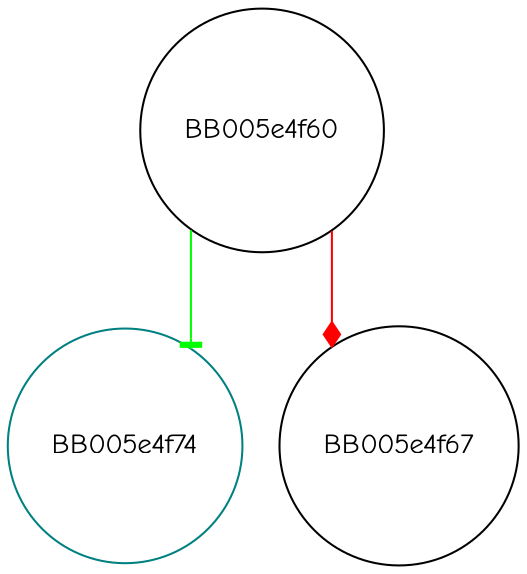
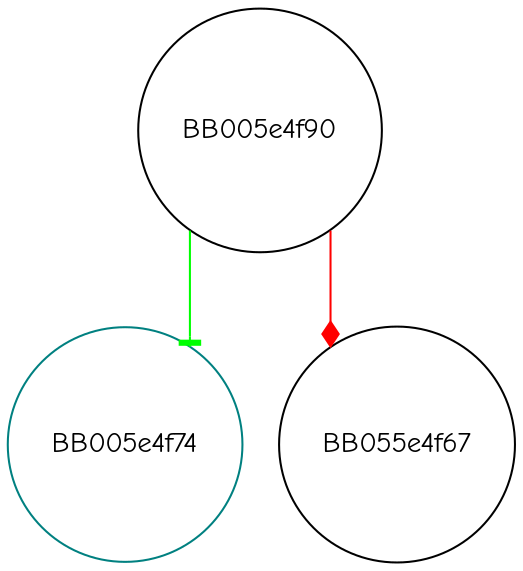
  digraph {
    fontname="Comic Neue"
    splines=ortho
    node [color=black fontname="Comic Neue" shape=circle]
    edge [fontname="Comic Neue"]
    BB005e4f74 [color=teal]
-   BB005e4f60
-   BB005e4f67
+   BB005e4f60 [label=BB005e4f90]
+   BB005e4f67 [label=BB055e4f67]
    BB005e4f60 -> BB005e4f74 [arrowhead=tee color=green]
    BB005e4f60 -> BB005e4f67 [arrowhead=diamond color=red]
  }
